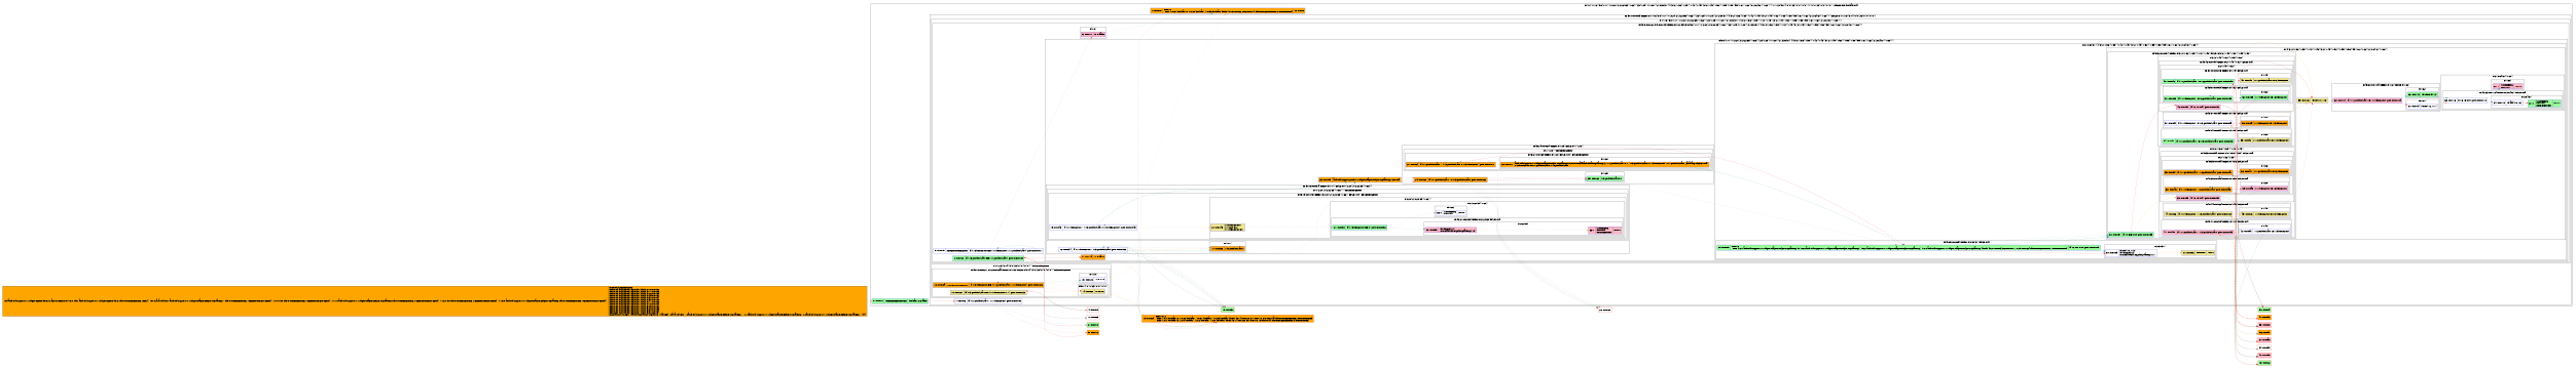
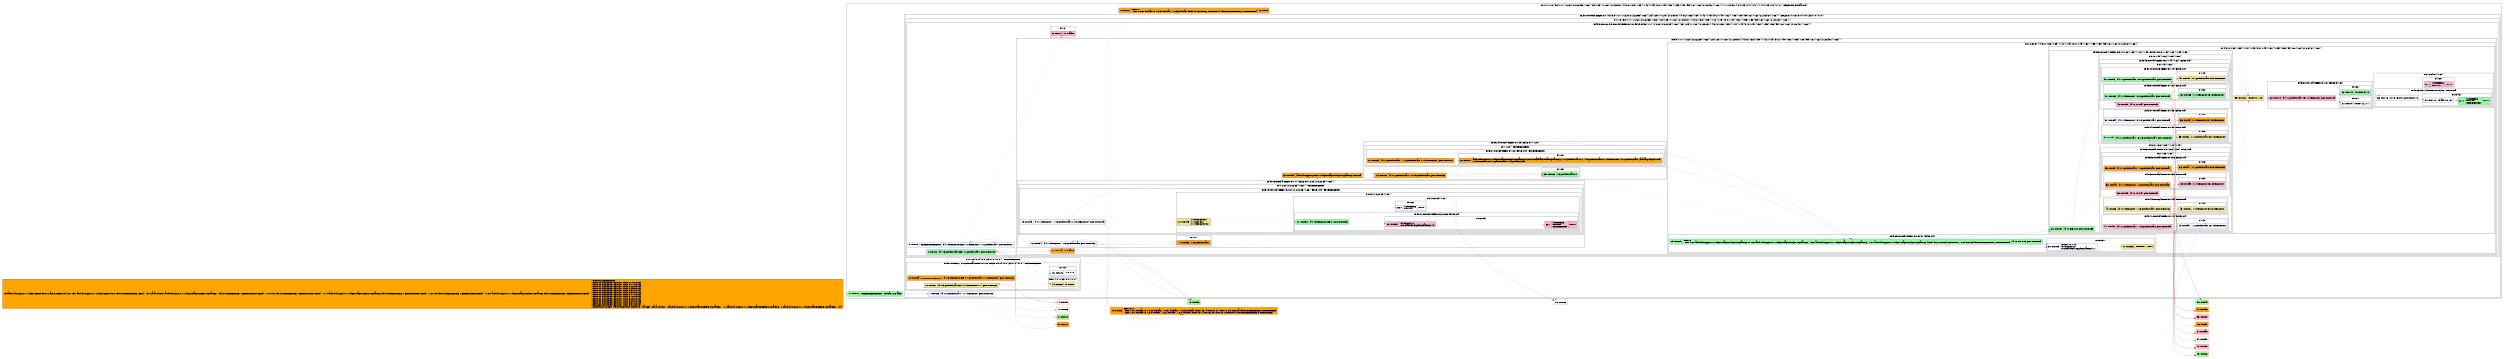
  digraph {
    rankdir=LR
    node [color=blue fillcolor=orange shape=record style=filled]
    edge [color=red style=dotted]
    n1 [fillcolor=lightpink label="{6\:\ 0x0017|r0 = false\l}"]
    n2 [label="{17\:\ 0x0036|r13.positionStart\-\-\l}"]
    n3 [fillcolor=lightpink label="{22\:\ 0x0052|r9.remove(r12)\lr8.mCallback.recycleUpdateOp(r13)\l}"]
    n4 [fillcolor=lightpink label="{65\:\ ?|SYNTHETIC\lRETURN\lORIG_RETURN\l|return\l}"]
    n5 [fillcolor=palegreen label="{21\:\ 0x0050|if (r13.itemCount == 0) goto L_0x0052\l}"]
    n6 [fillcolor=white label="{66\:\ ?|SYNTHETIC\lRETURN\l|return\l}"]
    n7 [fillcolor=khaki label="{20\:\ 0x0045|r13.itemCount\-\-\lr11.cmd = 2\lr11.itemCount = 1\l}"]
    n8 [fillcolor=white label="{19\:\ 0x0043|if (r11.itemCount \< (r13.positionStart + r13.itemCount)) goto L_0x0045\l}"]
    n9 [fillcolor=white label="{16\:\ 0x0034|if (r11.itemCount \< r13.positionStart) goto L_0x0036\l}"]
    n10 [fillcolor=palegreen label="{25\:\ 0x0062|r13.positionStart++\l}"]
    n11 [label="{28\:\ 0x0071|android.support.v7.widget.AdapterHelper$UpdateOp r6 = r8.mCallback.obtainUpdateOp(2, r11.positionStart + 1, (r13.positionStart + r13.itemCount) \- r11.positionStart, (java.lang.Object) null)\lr13.itemCount = r11.positionStart \- r13.positionStart\l}"]
    n12 [label="{27\:\ 0x006f|if (r11.positionStart \< (r13.positionStart + r13.itemCount)) goto L_0x0071\l}"]
    n13 [label="{24\:\ 0x0060|if (r11.positionStart \<= r13.positionStart) goto L_0x0062\l}"]
    n14 [fillcolor=white label="{30\:\ 0x008b|r9.set(r10, r13)\lr9.remove(r12)\lr8.mCallback.recycleUpdateOp(r11)\l}"]
    n15 [fillcolor=khaki label="{31\:\ 0x0096|RETURN\l|return\l}"]
    n16 [fillcolor=palegreen label="{29\:\ 0x0089|PHI: r6 \l  PHI: (r6v1 android.support.v7.widget.AdapterHelper$UpdateOp) = (r6v0 android.support.v7.widget.AdapterHelper$UpdateOp), (r6v2 android.support.v7.widget.AdapterHelper$UpdateOp), (r6v0 android.support.v7.widget.AdapterHelper$UpdateOp) binds: [B:27:0x006f, B:28:0x0071, B:25:0x0062] A[DONT_GENERATE, DONT_INLINE]\l|if (r2 == true) goto L_0x008b\l}"]
    n17 [label="{36\:\ 0x00a1|r11.positionStart \-= r6.itemCount\l}"]
    n18 [label="{35\:\ 0x009f|if (r11.positionStart \> r6.positionStart) goto L_0x00a1\l}"]
    n19 [fillcolor=lightpink label="{39\:\ 0x00ae|r11.itemCount \-= r6.itemCount\l}"]
    n20 [label="{38\:\ 0x00ac|if (r11.itemCount \> r6.positionStart) goto L_0x00ae\l}"]
    n21 [fillcolor=lightpink label="{33\:\ 0x0099|if (r6 != null) goto L_0x009b\l}"]
    n22 [fillcolor=white label="{42\:\ 0x00bb|r11.positionStart \-= r13.itemCount\l}"]
    n23 [fillcolor=lightpink label="{41\:\ 0x00b9|if (r11.positionStart \> r13.positionStart) goto L_0x00bb\l}"]
    n24 [fillcolor=khaki label="{45\:\ 0x00c8|r11.itemCount \-= r13.itemCount\l}"]
    n25 [fillcolor=khaki label="{44\:\ 0x00c6|if (r11.itemCount \> r13.positionStart) goto L_0x00c8\l}"]
    n26 [fillcolor=khaki label="{49\:\ 0x00d8|r11.positionStart \-= r6.itemCount\l}"]
    n27 [fillcolor=palegreen label="{48\:\ 0x00d6|if (r11.positionStart \>= r6.positionStart) goto L_0x00d8\l}"]
    n28 [fillcolor=palegreen label="{52\:\ 0x00e5|r11.itemCount \-= r6.itemCount\l}"]
    n29 [fillcolor=palegreen label="{51\:\ 0x00e3|if (r11.itemCount \>= r6.positionStart) goto L_0x00e5\l}"]
    n30 [fillcolor=lightpink label="{46\:\ 0x00d0|if (r6 != null) goto L_0x00d2\l}"]
    n31 [fillcolor=khaki label="{55\:\ 0x00f2|r11.positionStart \-= r13.itemCount\l}"]
    n32 [fillcolor=palegreen label="{54\:\ 0x00f0|if (r11.positionStart \>= r13.positionStart) goto L_0x00f2\l}"]
    n33 [label="{58\:\ 0x00ff|r11.itemCount \-= r13.itemCount\l}"]
    n34 [fillcolor=white label="{57\:\ 0x00fd|if (r11.itemCount \>= r13.positionStart) goto L_0x00ff\l}"]
    n35 [fillcolor=palegreen label="{32\:\ 0x0097|if (r0 == true) goto L_0x0099\l}"]
    n36 [fillcolor=white label="{61\:\ 0x010f|r9.set(r12, r11)\l}"]
    n37 [fillcolor=palegreen label="{62\:\ 0x0113|r9.remove(r12)\l}"]
    n38 [fillcolor=lightpink label="{60\:\ 0x010d|if (r11.positionStart != r11.itemCount) goto L_0x010f\l}"]
    n39 [fillcolor=white label="{64\:\ 0x0118|r9.add(r10, r6)\l}"]
    n40 [fillcolor=palegreen label="{67\:\ ?|SYNTHETIC\lRETURN\lORIG_RETURN\l|return\l}"]
    n41 [fillcolor=white label="{63\:\ 0x0116|if (r6 != null) goto L_0x0118\l}"]
    n42 [fillcolor=lightpink label="{68\:\ ?|SYNTHETIC\lRETURN\l|return\l}"]
    n43 [fillcolor=khaki label="{59\:\ 0x0106|r9.set(r10, r13)\l}"]
    n44 [label="{8\:\ 0x001a|r0 = false\l}"]
    n45 [label="{23\:\ 0x005b|android.support.p003v7.widget.AdapterHelper.UpdateOp r6 = null\l}"]
    n46 [fillcolor=palegreen label="{3\:\ 0x000c|if (r13.positionStart == r11.positionStart) goto L_0x000e\l}"]
    n47 [fillcolor=white label="{5\:\ 0x0015|ADDED_TO_REGION\l|if (r13.itemCount == (r11.itemCount \- r11.positionStart)) goto L_0x0017\l}"]
    n48 [fillcolor=white label="{13\:\ 0x002c|r0 = true\l}"]
-   n49 [fillcolor=khaki label="{14\:\ 0x002e|r0 = set\l}"]
+   n49 [fillcolor=khaki label="{14\:\ 0x002e|r0 = true\l}"]
    n50 [fillcolor=khaki label="{10\:\ 0x0021|if (r13.positionStart == (r11.itemCount + 1)) goto L_0x0023\l}"]
    n51 [label="{12\:\ 0x002a|ADDED_TO_REGION\l|if (r13.itemCount == (r11.positionStart \- r11.itemCount)) goto L_0x002c\l}"]
    n52 [fillcolor=white label="{1\:\ 0x0006|if (r11.positionStart \< r11.itemCount) goto L_0x0008\l}"]
    n53 [fillcolor=palegreen label="{0\:\ 0x0000|MTH_ENTER_BLOCK\l|boolean r2 = false\l}"]
    n54 [label="{7\:\ 0x0018|PHI: r0 \l  PHI: (r0v31 boolean) = (r0v30 boolean), (r0v35 boolean) binds: [B:13:0x002c, B:6:0x0017] A[DONT_GENERATE, DONT_INLINE]\l|r2 = true\l}"]
    n55 [color=red fillcolor=palegreen label="{18\:\ 0x003c}"]
    n56 [color=red fillcolor=white label="{26\:\ 0x0068}"]
    n57 [color=red fillcolor=lightpink label="{37\:\ 0x00a8}"]
    n58 [color=red fillcolor=lightpink label="{40\:\ 0x00b5}"]
    n59 [color=red fillcolor=white label="{34\:\ 0x009b}"]
    n60 [color=red fillcolor=palegreen label="{43\:\ 0x00c2}"]
    n61 [color=red fillcolor=palegreen label="{50\:\ 0x00df}"]
    n62 [color=red fillcolor=lightpink label="{53\:\ 0x00ec}"]
    n63 [color=red label="{47\:\ 0x00d2}"]
    n64 [color=red label="{56\:\ 0x00f9}"]
    n65 [color=red label="{15\:\ 0x002f|PHI: r0 r2 \l  PHI: (r0v1 boolean) = (r0v28 boolean), (r0v31 boolean), (r0v33 boolean) binds: [B:14:0x002e, B:7:0x0018, B:8:0x001a] A[DONT_GENERATE, DONT_INLINE]\l  PHI: (r2v1 boolean) = (r2v0 boolean), (r2v2 boolean), (r2v0 boolean) binds: [B:14:0x002e, B:7:0x0018, B:8:0x001a] A[DONT_GENERATE, DONT_INLINE]\l}"]
    n66 [color=red fillcolor=white label="{4\:\ 0x000e}"]
    n67 [color=red fillcolor=white label="{11\:\ 0x0023}"]
    n68 [color=red fillcolor=palegreen label="{2\:\ 0x0008}"]
    n69 [color=red label="{9\:\ 0x001c}"]
    n70 [label="{void android.support.v7.widget.OpReorderer.swapMoveRemove((r8v0 'this' android.support.v7.widget.OpReorderer A[IMMUTABLE_TYPE, THIS]), (r9v0 java.util.List\<android.support.v7.widget.AdapterHelper$UpdateOp\> A[IMMUTABLE_TYPE, METHOD_ARGUMENT]), (r10v0 int A[IMMUTABLE_TYPE, METHOD_ARGUMENT]), (r11v0 android.support.v7.widget.AdapterHelper$UpdateOp A[IMMUTABLE_TYPE, METHOD_ARGUMENT]), (r12v0 int A[IMMUTABLE_TYPE, METHOD_ARGUMENT]), (r13v0 android.support.v7.widget.AdapterHelper$UpdateOp A[IMMUTABLE_TYPE, METHOD_ARGUMENT]))  | INCONSISTENT_CODE\lRemoved duplicated region for block: B:18:0x003c \lRemoved duplicated region for block: B:17:0x0036 \lRemoved duplicated region for block: B:26:0x0068 \lRemoved duplicated region for block: B:25:0x0062 \lRemoved duplicated region for block: B:32:0x0097 \lRemoved duplicated region for block: B:30:0x008b \lRemoved duplicated region for block: B:17:0x0036 \lRemoved duplicated region for block: B:18:0x003c \lRemoved duplicated region for block: B:25:0x0062 \lRemoved duplicated region for block: B:26:0x0068 \lRemoved duplicated region for block: B:30:0x008b \lRemoved duplicated region for block: B:32:0x0097 \lAnnotation[SYSTEM, dalvik.annotation.Signature, \{value=[(, Ljava\/util\/List\<, Landroid\/support\/v7\/widget\/AdapterHelper$UpdateOp;, \>;I, Landroid\/support\/v7\/widget\/AdapterHelper$UpdateOp;, I, Landroid\/support\/v7\/widget\/AdapterHelper$UpdateOp;, )V]\}]\l}" color=""]
    subgraph cluster_1 {
      label="R(7:0|(1:(1:6)(5:8|(1:17)(1:(2:20|(2:(2:22|65)|(1:66))))|23|(1:25)(1:(1:28))|(2:(2:30|31)|(4:(3:(2:(1:36)|(1:39))|(1:42)|(1:45))(3:(2:(1:49)|(1:52))|(1:55)|(1:58))|59|(1:61)(1:62)|(2:(2:64|67)|(1:68))))))(1:(1:13)(5:14|(0)(0)|23|(0)(0)|(0)(0)))|7|(0)(0)|23|(0)(0)|(0)(0)) | DECL_VAR: boolean null\l"
      n53
      n54
      subgraph cluster_2 {
        label="IF [B:1:0x0006] THEN: R(1:(1:6)(5:8|(1:17)(1:(2:20|(2:(2:22|65)|(1:66))))|23|(1:25)(1:(1:28))|(2:(2:30|31)|(4:(3:(2:(1:36)|(1:39))|(1:42)|(1:45))(3:(2:(1:49)|(1:52))|(1:55)|(1:58))|59|(1:61)(1:62)|(2:(2:64|67)|(1:68)))))) ELSE: R(1:(1:13)(5:14|(0)(0)|23|(0)(0)|(0)(0)))"
        n52
        subgraph cluster_3 {
          label="R(1:(1:6)(5:8|(1:17)(1:(2:20|(2:(2:22|65)|(1:66))))|23|(1:25)(1:(1:28))|(2:(2:30|31)|(4:(3:(2:(1:36)|(1:39))|(1:42)|(1:45))(3:(2:(1:49)|(1:52))|(1:55)|(1:58))|59|(1:61)(1:62)|(2:(2:64|67)|(1:68))))))"
          subgraph cluster_4 {
            label="IF [B:3:0x000c, B:5:0x0015] THEN: R(1:6) ELSE: R(5:8|(1:17)(1:(2:20|(2:(2:22|65)|(1:66))))|23|(1:25)(1:(1:28))|(2:(2:30|31)|(4:(3:(2:(1:36)|(1:39))|(1:42)|(1:45))(3:(2:(1:49)|(1:52))|(1:55)|(1:58))|59|(1:61)(1:62)|(2:(2:64|67)|(1:68)))))"
            n46
            n47
            subgraph cluster_5 {
              label="R(1:6)"
              n1
            }
            subgraph cluster_6 {
              label="R(5:8|(1:17)(1:(2:20|(2:(2:22|65)|(1:66))))|23|(1:25)(1:(1:28))|(2:(2:30|31)|(4:(3:(2:(1:36)|(1:39))|(1:42)|(1:45))(3:(2:(1:49)|(1:52))|(1:55)|(1:58))|59|(1:61)(1:62)|(2:(2:64|67)|(1:68)))))"
              n44
              n45
              subgraph cluster_7 {
                label="IF [B:16:0x0034] THEN: R(1:17) ELSE: R(1:(2:20|(2:(2:22|65)|(1:66))))"
                n9
                subgraph cluster_8 {
                  label="R(1:17)"
                  n2
                }
                subgraph cluster_9 {
                  label="R(1:(2:20|(2:(2:22|65)|(1:66)))) | ELSE_IF_CHAIN\l"
                  subgraph cluster_10 {
                    label="IF [B:19:0x0043] THEN: R(2:20|(2:(2:22|65)|(1:66))) ELSE: null | ELSE_IF_CHAIN\l"
                    n8
                    subgraph cluster_11 {
                      label="R(2:20|(2:(2:22|65)|(1:66)))"
                      n7
                      subgraph cluster_12 {
                        label="R(2:(2:22|65)|(1:66))"
                        subgraph cluster_13 {
                          label="IF [B:21:0x0050] THEN: R(2:22|65) ELSE: null"
                          n5
                          subgraph cluster_14 {
                            label="R(2:22|65)"
                            n3
                            n4
                          }
                        }
                        subgraph cluster_15 {
                          label="R(1:66)"
                          n6
                        }
                      }
                    }
                  }
                }
              }
              subgraph cluster_16 {
                label="IF [B:24:0x0060] THEN: R(1:25) ELSE: R(1:(1:28))"
                n13
                subgraph cluster_17 {
                  label="R(1:25)"
                  n10
                }
                subgraph cluster_18 {
                  label="R(1:(1:28)) | ELSE_IF_CHAIN\l"
                  subgraph cluster_19 {
                    label="IF [B:27:0x006f] THEN: R(1:28) ELSE: null | ELSE_IF_CHAIN\l"
                    n12
                    subgraph cluster_20 {
                      label="R(1:28)"
                      n11
                    }
                  }
                }
              }
              subgraph cluster_21 {
                label="R(2:(2:30|31)|(4:(3:(2:(1:36)|(1:39))|(1:42)|(1:45))(3:(2:(1:49)|(1:52))|(1:55)|(1:58))|59|(1:61)(1:62)|(2:(2:64|67)|(1:68))))"
                subgraph cluster_22 {
                  label="IF [B:29:0x0089] THEN: R(2:30|31) ELSE: null"
                  n16
                  subgraph cluster_23 {
                    label="R(2:30|31)"
                    n14
                    n15
                  }
                }
                subgraph cluster_24 {
                  label="R(4:(3:(2:(1:36)|(1:39))|(1:42)|(1:45))(3:(2:(1:49)|(1:52))|(1:55)|(1:58))|59|(1:61)(1:62)|(2:(2:64|67)|(1:68)))"
                  n43
                  subgraph cluster_25 {
                    label="IF [B:32:0x0097] THEN: R(3:(2:(1:36)|(1:39))|(1:42)|(1:45)) ELSE: R(3:(2:(1:49)|(1:52))|(1:55)|(1:58))"
                    n35
                    subgraph cluster_26 {
                      label="R(3:(2:(1:36)|(1:39))|(1:42)|(1:45))"
                      subgraph cluster_27 {
                        label="IF [B:33:0x0099] THEN: R(2:(1:36)|(1:39)) ELSE: null"
                        n21
                        subgraph cluster_28 {
                          label="R(2:(1:36)|(1:39))"
                          subgraph cluster_29 {
                            label="IF [B:35:0x009f] THEN: R(1:36) ELSE: null"
                            n18
                            subgraph cluster_30 {
                              label="R(1:36)"
                              n17
                            }
                          }
                          subgraph cluster_31 {
                            label="IF [B:38:0x00ac] THEN: R(1:39) ELSE: null"
                            n20
                            subgraph cluster_32 {
                              label="R(1:39)"
                              n19
                            }
                          }
                        }
                      }
                      subgraph cluster_33 {
                        label="IF [B:41:0x00b9] THEN: R(1:42) ELSE: null"
                        n23
                        subgraph cluster_34 {
                          label="R(1:42)"
                          n22
                        }
                      }
                      subgraph cluster_35 {
                        label="IF [B:44:0x00c6] THEN: R(1:45) ELSE: null"
                        n25
                        subgraph cluster_36 {
                          label="R(1:45)"
                          n24
                        }
                      }
                    }
                    subgraph cluster_37 {
                      label="R(3:(2:(1:49)|(1:52))|(1:55)|(1:58))"
                      subgraph cluster_38 {
                        label="IF [B:46:0x00d0] THEN: R(2:(1:49)|(1:52)) ELSE: null"
                        n30
                        subgraph cluster_39 {
                          label="R(2:(1:49)|(1:52))"
                          subgraph cluster_40 {
                            label="IF [B:48:0x00d6] THEN: R(1:49) ELSE: null"
                            n27
                            subgraph cluster_41 {
                              label="R(1:49)"
                              n26
                            }
                          }
                          subgraph cluster_42 {
                            label="IF [B:51:0x00e3] THEN: R(1:52) ELSE: null"
                            n29
                            subgraph cluster_43 {
                              label="R(1:52)"
                              n28
                            }
                          }
                        }
                      }
                      subgraph cluster_44 {
                        label="IF [B:54:0x00f0] THEN: R(1:55) ELSE: null"
                        n32
                        subgraph cluster_45 {
                          label="R(1:55)"
                          n31
                        }
                      }
                      subgraph cluster_46 {
                        label="IF [B:57:0x00fd] THEN: R(1:58) ELSE: null"
                        n34
                        subgraph cluster_47 {
                          label="R(1:58)"
                          n33
                        }
                      }
                    }
                  }
                  subgraph cluster_48 {
                    label="IF [B:60:0x010d] THEN: R(1:61) ELSE: R(1:62)"
                    n38
                    subgraph cluster_49 {
                      label="R(1:61)"
                      n36
                    }
                    subgraph cluster_50 {
                      label="R(1:62)"
                      n37
                    }
                  }
                  subgraph cluster_51 {
                    label="R(2:(2:64|67)|(1:68))"
                    subgraph cluster_52 {
                      label="IF [B:63:0x0116] THEN: R(2:64|67) ELSE: null"
                      n41
                      subgraph cluster_53 {
                        label="R(2:64|67)"
                        n39
                        n40
                      }
                    }
                    subgraph cluster_54 {
                      label="R(1:68)"
                      n42
                    }
                  }
                }
              }
            }
          }
        }
        subgraph cluster_55 {
          label="R(1:(1:13)(5:14|(0)(0)|23|(0)(0)|(0)(0))) | ELSE_IF_CHAIN\l"
          subgraph cluster_56 {
            label="IF [B:10:0x0021, B:12:0x002a] THEN: R(1:13) ELSE: R(5:14|(0)(0)|23|(0)(0)|(0)(0)) | ELSE_IF_CHAIN\l"
            n50
            n51
            subgraph cluster_57 {
              label="R(1:13)"
              n48
            }
            subgraph cluster_58 {
              label="R(5:14|(0)(0)|23|(0)(0)|(0)(0))"
              n49
              subgraph cluster_59 {
                label="IF [B:16:0x0034] THEN: R(0) ELSE: R(0)"
                subgraph cluster_60 {
                  label="R(0)"
                }
                subgraph cluster_61 {
                  label="R(0)"
                }
              }
              subgraph cluster_62 {
                label="IF [B:24:0x0060] THEN: R(0) ELSE: R(0)"
                subgraph cluster_63 {
                  label="R(0)"
                }
                subgraph cluster_64 {
                  label="R(0)"
                }
              }
              subgraph cluster_65 {
                label="IF [B:29:0x0089] THEN: R(0) ELSE: R(0)"
                subgraph cluster_66 {
                  label="R(0)"
                }
                subgraph cluster_67 {
                  label="R(0)"
                }
              }
            }
          }
        }
      }
      subgraph cluster_68 {
        label="IF [B:16:0x0034] THEN: R(0) ELSE: R(0)"
        subgraph cluster_69 {
          label="R(0)"
        }
        subgraph cluster_70 {
          label="R(0)"
        }
      }
      subgraph cluster_71 {
        label="IF [B:24:0x0060] THEN: R(0) ELSE: R(0)"
        subgraph cluster_72 {
          label="R(0)"
        }
        subgraph cluster_73 {
          label="R(0)"
        }
      }
      subgraph cluster_74 {
        label="IF [B:29:0x0089] THEN: R(0) ELSE: R(0)"
        subgraph cluster_75 {
          label="R(0)"
        }
        subgraph cluster_76 {
          label="R(0)"
        }
      }
    }
    n1 -> n54 [color=teal]
    n2 -> n45 [color=teal]
    n3 -> n4 [color=darkorange]
    n5 -> n3 [color=teal]
    n5 -> n6 [color=gray40]
    n7 -> n5 [color=gray40]
    n8 -> n7 [color=darkorange]
    n8 -> n45 [color=teal style=dashed]
    n9 -> n2 [color=teal style=dashed]
    n9 -> n2 [color=darkorange style=dashed]
    n9 -> n2 [color=gray40]
    n9 -> n55 [color=teal style=dashed]
    n9 -> n55 [color=gray40 style=dashed]
    n9 -> n55 [color=gray40]
    n10 -> n16 [color=gray40]
    n11 -> n16 [color=teal style=dashed]
    n12 -> n11 [color=darkorange]
    n12 -> n16 [style=dashed]
    n13 -> n10 [color=teal]
    n13 -> n10 [style=dashed]
    n13 -> n10 [color=gray40 style=dashed]
    n13 -> n56
    n13 -> n56 [color=teal]
    n13 -> n56 [color=gray40]
    n14 -> n15 [color=darkorange style=dashed]
    n16 -> n14 [style=dashed]
    n16 -> n14 [color=gray40]
    n16 -> n14 [color=teal style=dashed]
    n16 -> n35 [color=teal style=dashed]
    n16 -> n35 [color=teal]
    n16 -> n35 [color=teal]
    n17 -> n57 [color=darkorange]
    n18 -> n17 [color=darkorange style=dashed]
    n18 -> n57
    n19 -> n58
    n20 -> n19 [style=dashed]
    n20 -> n58 [color=teal style=dashed]
    n21 -> n58 [color=gray40]
    n21 -> n59 [color=gray40 style=dashed]
    n22 -> n60 [color=gray40 style=dashed]
    n23 -> n22 [color=darkorange]
    n23 -> n60
    n24 -> n43
    n25 -> n24 [color=darkorange]
    n25 -> n43 [style=dashed]
    n27 -> n26
    n27 -> n61 [style=dashed]
    n28 -> n62 [style=dashed]
    n29 -> n28 [color=teal style=dashed]
    n29 -> n62
    n30 -> n62 [color=gray40 style=dashed]
    n30 -> n63 [style=dashed]
    n31 -> n64 [color=darkorange]
    n32 -> n31 [color=teal style=dashed]
    n32 -> n64 [color=teal]
    n33 -> n43 [color=darkorange style=dashed]
    n33 -> n61 [color=gray40]
    n34 -> n33 [style=dashed]
    n34 -> n43 [color=darkorange style=dashed]
    n35 -> n21 [color=darkorange style=dashed]
    n35 -> n30 [style=dashed]
    n36 -> n41 [color=darkorange]
    n37 -> n41 [color=teal]
    n38 -> n36
    n38 -> n37 [color=teal]
    n39 -> n40 [style=dashed]
    n41 -> n39 [color=gray40 style=dashed]
    n41 -> n42 [color=teal]
    n43 -> n38 [color=gray40]
    n44 -> n65
    n45 -> n13 [style=dashed]
    n45 -> n13 [color=darkorange]
    n45 -> n13
    n46 -> n44 [style=dashed]
    n46 -> n66 [style=dashed]
    n47 -> n1
    n47 -> n44 [color=darkorange style=dashed]
    n48 -> n54 [color=darkorange]
    n49 -> n65 [color=darkorange style=dashed]
    n50 -> n49 [color=darkorange]
    n50 -> n67 [color=teal]
    n51 -> n48 [color=teal]
    n51 -> n49
    n52 -> n68 [color=teal]
    n52 -> n69
    n53 -> n52 [style=dashed]
    n54 -> n65
    n55 -> n8 [color=gray40 style=dashed]
    n56 -> n12 [color=gray40]
    n57 -> n20 [color=teal style=dashed]
    n58 -> n23 [color=darkorange]
    n59 -> n18 [color=gray40]
    n60 -> n25 [color=darkorange]
    n61 -> n29 [color=teal]
    n62 -> n32 [color=darkorange]
    n63 -> n27 [style=dashed]
    n64 -> n34 [color=darkorange]
    n65 -> n9 [color=teal style=dashed]
    n66 -> n47 [color=teal style=dashed]
    n67 -> n51
    n68 -> n46 [style=dashed]
    n69 -> n50 [style=dashed]
    n70 -> n53 [color=darkorange]
  }
